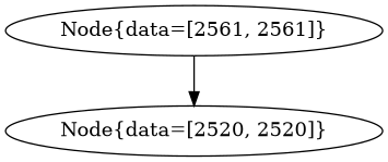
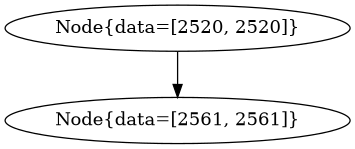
  digraph {
    n1 [label="Node{data=[2520, 2520]}"]
    n2 [label="Node{data=[2561, 2561]}"]
-   n2 -> n1
+   n1 -> n2
  }
